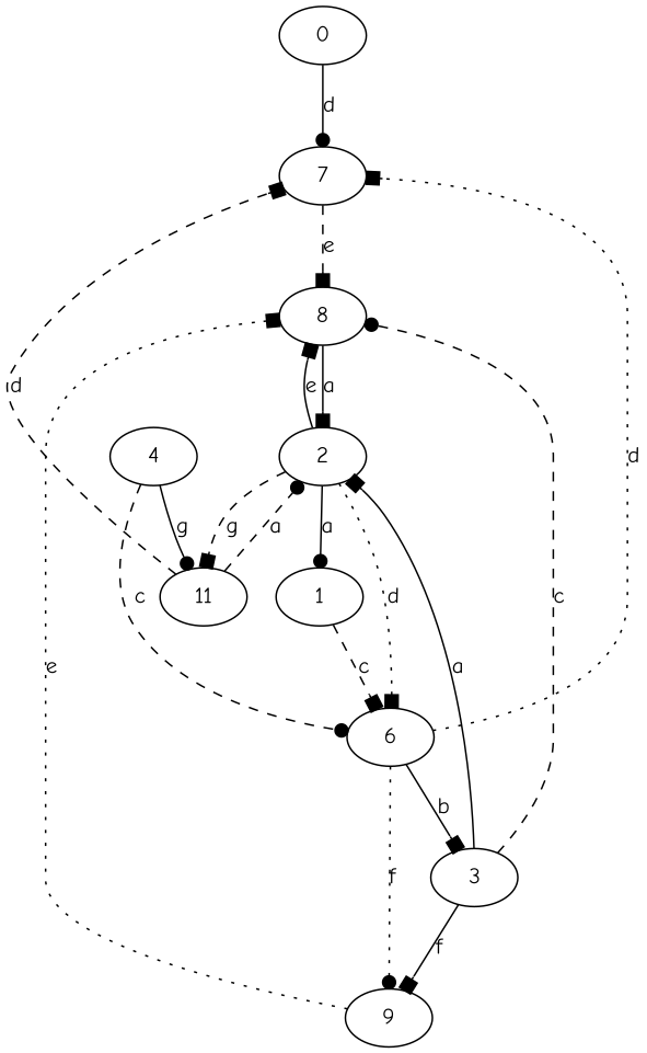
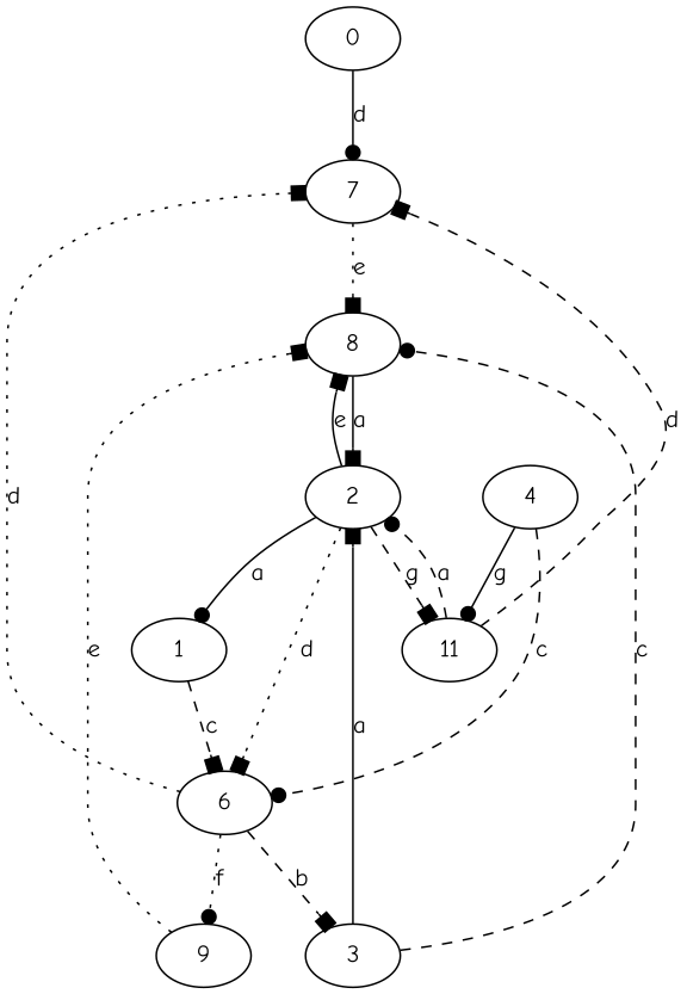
  strict digraph {
    fontname="Comic Neue"
    node [fontname="Comic Neue"]
    edge [arrowhead=box fontname="Comic Neue" style=solid]
    0
    7
    8
    1
    6
    3
    9
    2
    11
    4
    0 -> 7 [arrowhead=dot label=d]
-   7 -> 8 [label=e style=dashed]
+   7 -> 8 [label=e style=dotted]
    8 -> 2 [label=a]
    1 -> 6 [label=c style=dashed]
    6 -> 7 [label=d style=dotted]
-   6 -> 3 [label=b]
+   6 -> 3 [label=b style=dashed]
    6 -> 9 [arrowhead=dot label=f style=dotted]
    3 -> 8 [arrowhead=dot label=c style=dashed]
-   3 -> 9 [label=f]
    3 -> 2 [label=a]
    9 -> 8 [label=e style=dotted]
    2 -> 8 [label=e]
    2 -> 1 [arrowhead=dot label=a]
    2 -> 6 [label=d style=dotted]
    2 -> 11 [label=g style=dashed]
    11 -> 7 [label=d style=dashed]
    11 -> 2 [arrowhead=dot label=a style=dashed]
    4 -> 6 [arrowhead=dot label=c style=dashed]
    4 -> 11 [arrowhead=dot label=g]
  }
